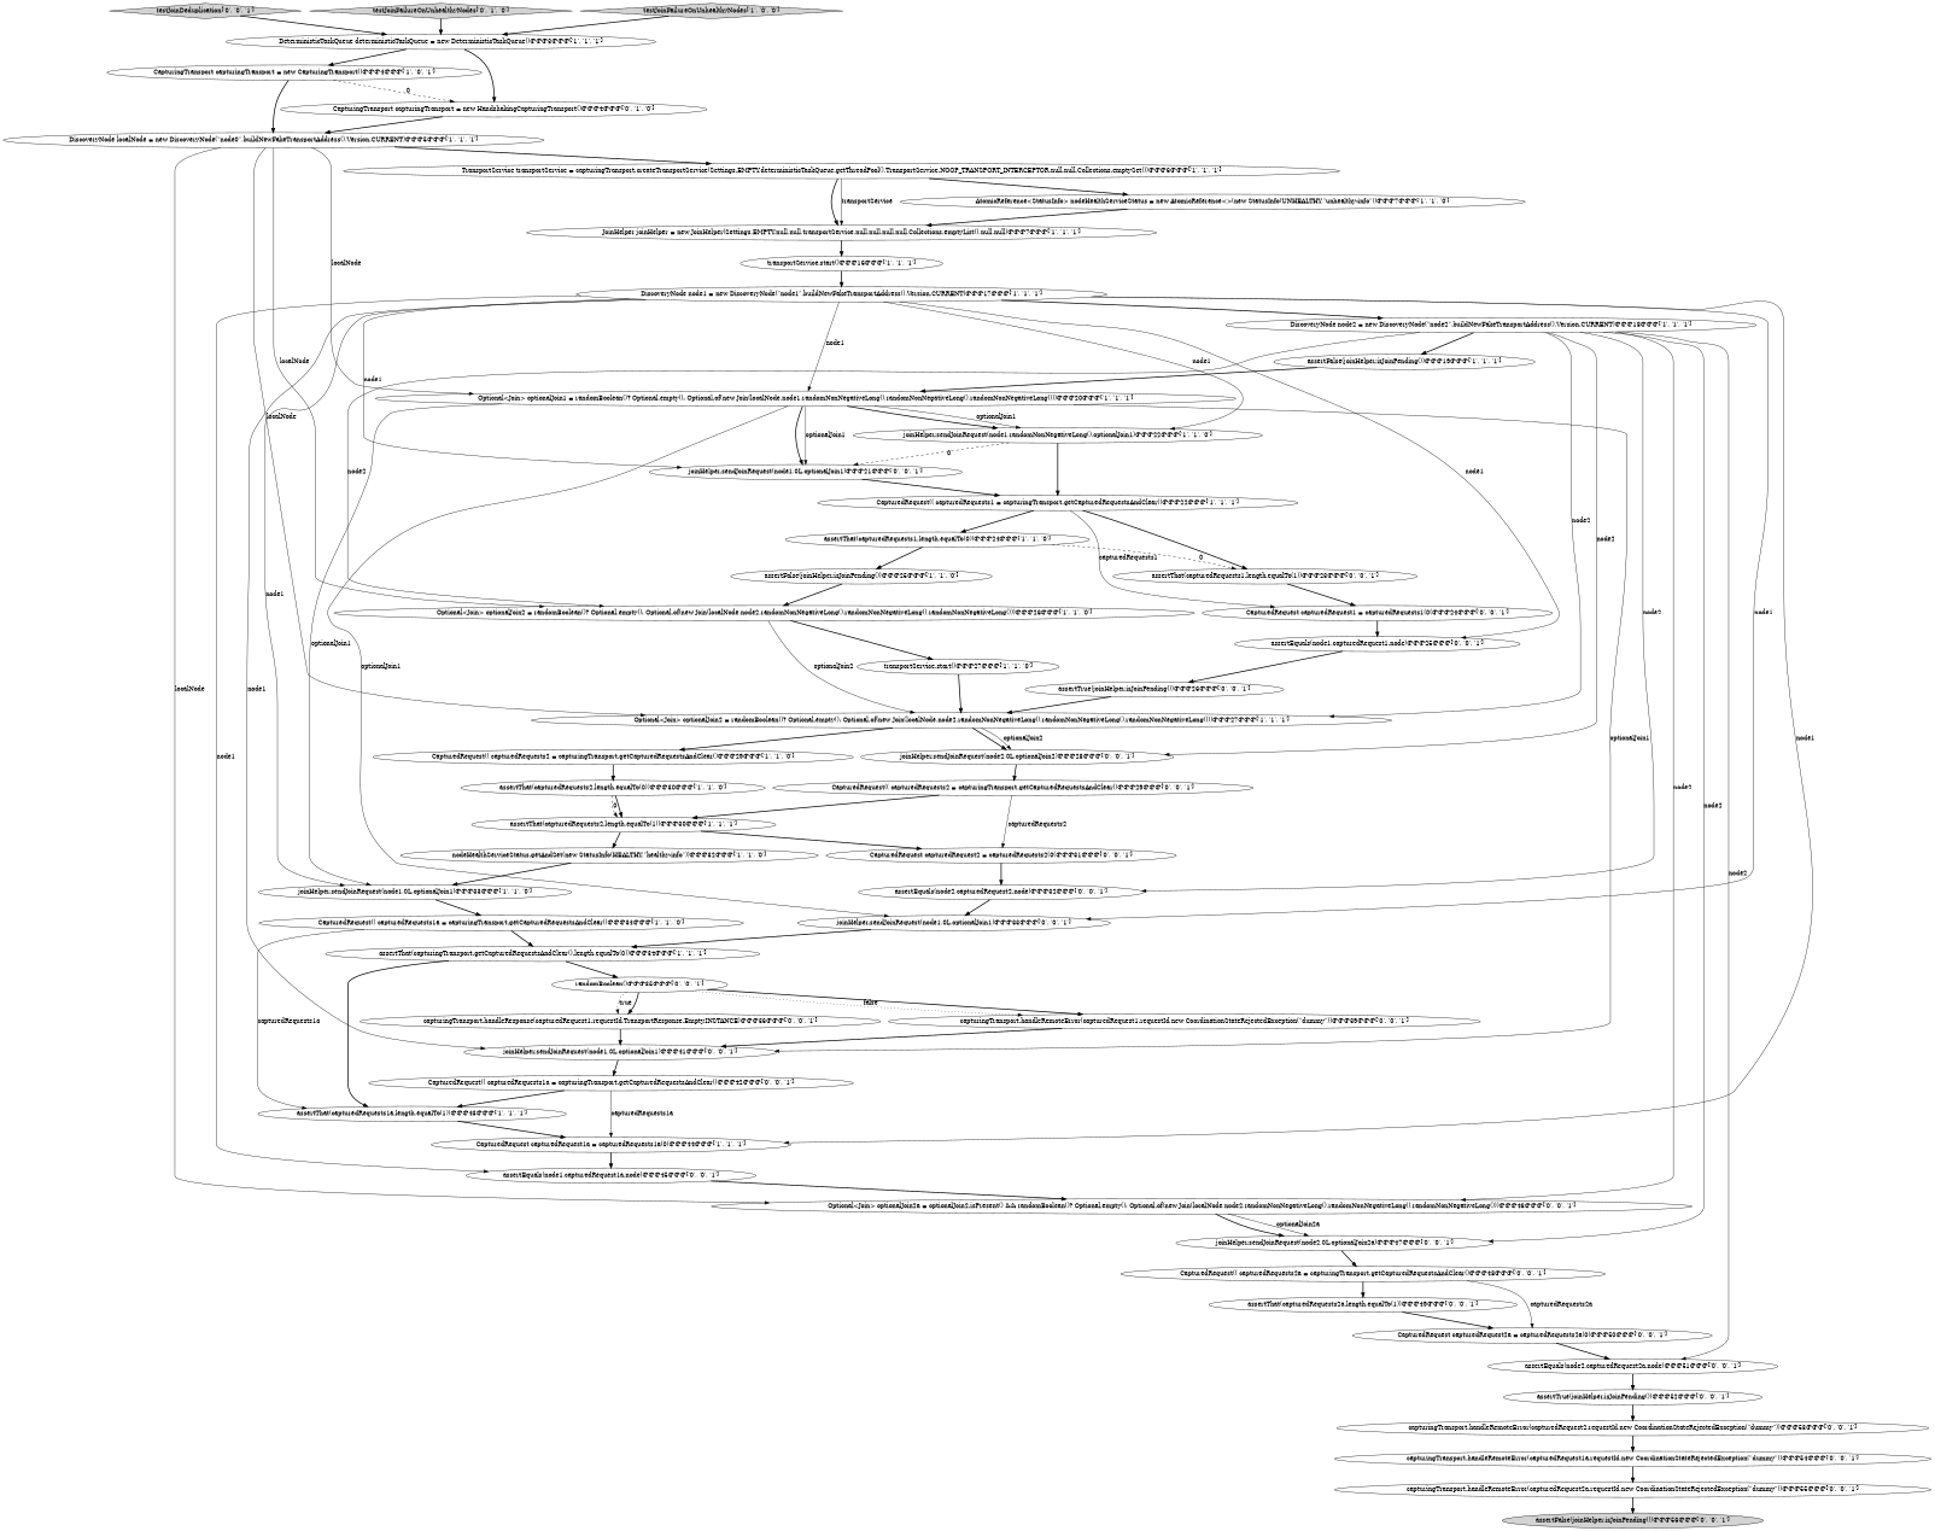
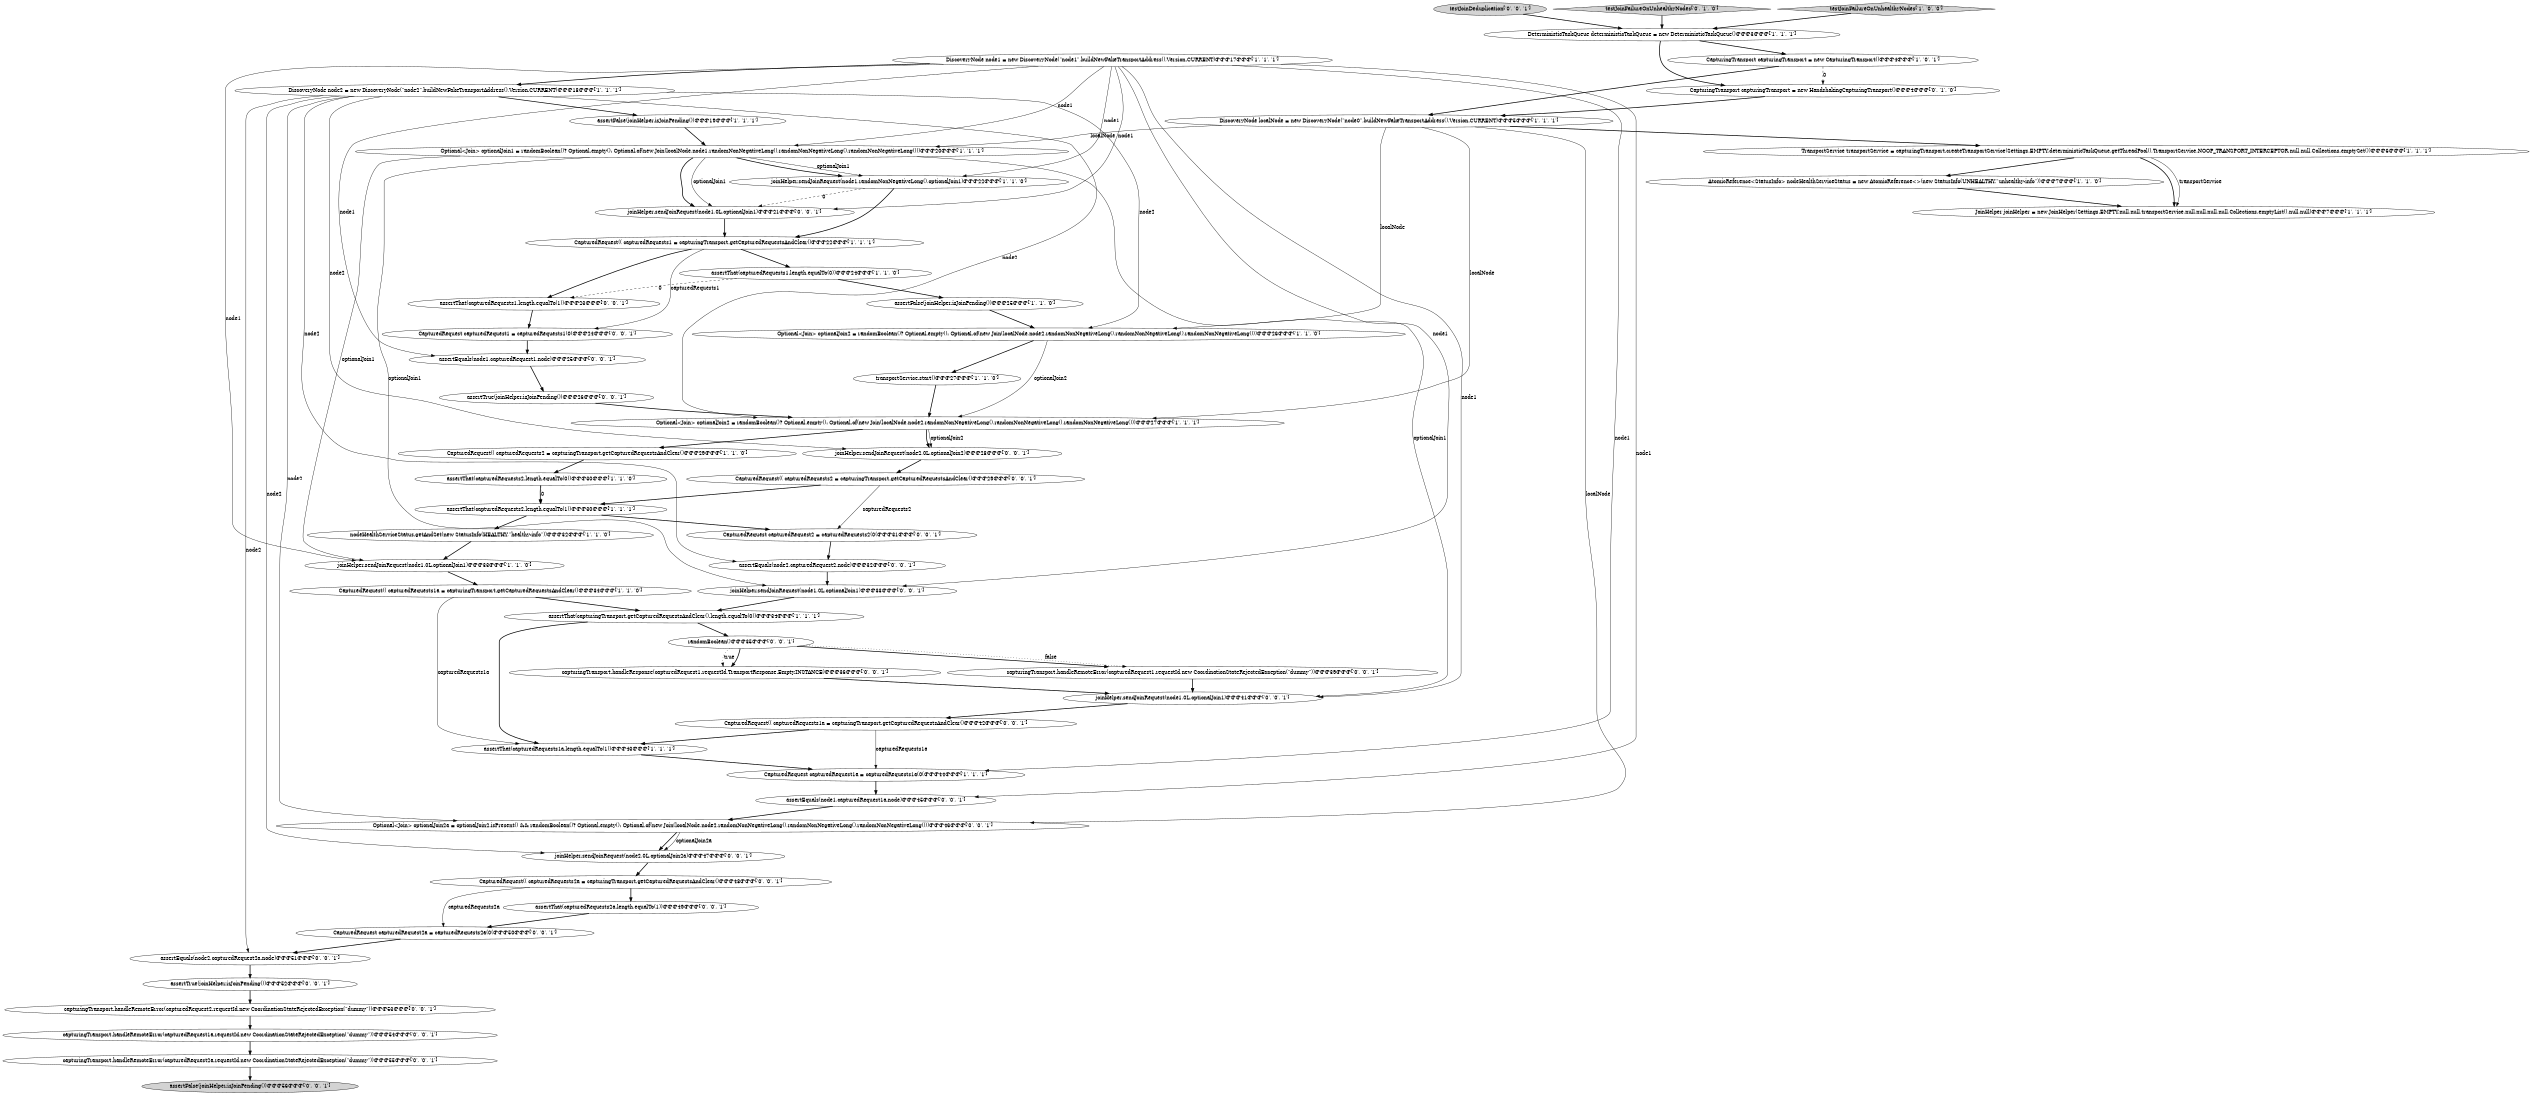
  digraph {
    node [fillcolor=white shape=ellipse style=filled]
    edge [style=bold]
-   n1 [label="transportService.start()@@@16@@@['1', '1', '1']"]
    n2 [label="DiscoveryNode node1 = new DiscoveryNode(\"node1\",buildNewFakeTransportAddress(),Version.CURRENT)@@@17@@@['1', '1', '1']"]
    n3 [label="joinHelper.sendJoinRequest(node1,0L,optionalJoin1)@@@41@@@['0', '0', '1']"]
    n4 [label="joinHelper.sendJoinRequest(node1,randomNonNegativeLong(),optionalJoin1)@@@22@@@['1', '1', '0']"]
    n5 [label="joinHelper.sendJoinRequest(node1,0L,optionalJoin1)@@@21@@@['0', '0', '1']"]
    n6 [label="joinHelper.sendJoinRequest(node1,0L,optionalJoin1)@@@33@@@['0', '0', '1']"]
    n7 [label="assertEquals(node1,capturedRequest1a.node)@@@45@@@['0', '0', '1']"]
    n8 [label="CapturedRequest capturedRequest1a = capturedRequests1a(0(@@@44@@@['1', '1', '1']"]
    n9 [label="assertEquals(node1,capturedRequest1.node)@@@25@@@['0', '0', '1']"]
    n10 [label="Optional<Join> optionalJoin1 = randomBoolean()? Optional.empty(): Optional.of(new Join(localNode,node1,randomNonNegativeLong(),randomNonNegativeLong(),randomNonNegativeLong()))@@@20@@@['1', '1', '1']"]
    n11 [label="joinHelper.sendJoinRequest(node1,0L,optionalJoin1)@@@33@@@['1', '1', '0']"]
    n12 [label="DiscoveryNode node2 = new DiscoveryNode(\"node2\",buildNewFakeTransportAddress(),Version.CURRENT)@@@18@@@['1', '1', '1']"]
    n13 [label="capturingTransport.handleRemoteError(capturedRequest2.requestId,new CoordinationStateRejectedException(\"dummy\"))@@@53@@@['0', '0', '1']"]
    n14 [label="capturingTransport.handleRemoteError(capturedRequest1a.requestId,new CoordinationStateRejectedException(\"dummy\"))@@@54@@@['0', '0', '1']"]
    n15 [label="capturingTransport.handleRemoteError(capturedRequest2a.requestId,new CoordinationStateRejectedException(\"dummy\"))@@@55@@@['0', '0', '1']"]
    n16 [label="CapturedRequest(( capturedRequests1a = capturingTransport.getCapturedRequestsAndClear()@@@34@@@['1', '1', '0']"]
    n17 [label="assertThat(capturedRequests1a.length,equalTo(1))@@@43@@@['1', '1', '1']"]
    n18 [label="assertThat(capturingTransport.getCapturedRequestsAndClear().length,equalTo(0))@@@34@@@['1', '1', '1']"]
    n19 [label="randomBoolean()@@@35@@@['0', '0', '1']"]
    n20 [label="CapturedRequest(( capturedRequests1a = capturingTransport.getCapturedRequestsAndClear()@@@42@@@['0', '0', '1']"]
    n21 [label="capturingTransport.handleRemoteError(capturedRequest1.requestId,new CoordinationStateRejectedException(\"dummy\"))@@@39@@@['0', '0', '1']"]
-   n22 [fillcolor=lightgray label="testJoinDeduplication['0', '0', '1']" shape=diamond]
+   n22 [fillcolor=lightgray label="testJoinDeduplication['0', '0', '1']"]
    n23 [label="DeterministicTaskQueue deterministicTaskQueue = new DeterministicTaskQueue()@@@3@@@['1', '1', '1']"]
    n24 [label="CapturingTransport capturingTransport = new CapturingTransport()@@@4@@@['1', '0', '1']"]
    n25 [label="CapturingTransport capturingTransport = new HandshakingCapturingTransport()@@@4@@@['0', '1', '0']"]
    n26 [label="TransportService transportService = capturingTransport.createTransportService(Settings.EMPTY,deterministicTaskQueue.getThreadPool(),TransportService.NOOP_TRANSPORT_INTERCEPTOR,null,null,Collections.emptySet())@@@6@@@['1', '1', '1']"]
    n27 [label="JoinHelper joinHelper = new JoinHelper(Settings.EMPTY,null,null,transportService,null,null,null,null,Collections.emptyList(),null,null)@@@7@@@['1', '1', '1']"]
    n28 [label="AtomicReference<StatusInfo> nodeHealthServiceStatus = new AtomicReference<>(new StatusInfo(UNHEALTHY,\"unhealthy-info\"))@@@7@@@['1', '1', '0']"]
    n29 [label="CapturedRequest(( capturedRequests1 = capturingTransport.getCapturedRequestsAndClear()@@@22@@@['1', '1', '1']"]
    n30 [label="assertThat(capturedRequests1.length,equalTo(1))@@@23@@@['0', '0', '1']"]
    n31 [label="CapturedRequest capturedRequest1 = capturedRequests1(0(@@@24@@@['0', '0', '1']"]
    n32 [label="assertThat(capturedRequests1.length,equalTo(0))@@@24@@@['1', '1', '0']"]
    n33 [label="transportService.start()@@@27@@@['1', '1', '0']"]
    n34 [label="Optional<Join> optionalJoin2 = randomBoolean()? Optional.empty(): Optional.of(new Join(localNode,node2,randomNonNegativeLong(),randomNonNegativeLong(),randomNonNegativeLong()))@@@27@@@['1', '1', '1']"]
    n35 [label="CapturedRequest(( capturedRequests2 = capturingTransport.getCapturedRequestsAndClear()@@@29@@@['1', '1', '0']"]
    n36 [label="joinHelper.sendJoinRequest(node2,0L,optionalJoin2)@@@28@@@['0', '0', '1']"]
    n37 [label="assertThat(capturedRequests2.length,equalTo(0))@@@30@@@['1', '1', '0']"]
    n38 [label="assertThat(capturedRequests2.length,equalTo(1))@@@30@@@['1', '1', '1']"]
    n39 [label="CapturedRequest capturedRequest2 = capturedRequests2(0(@@@31@@@['0', '0', '1']"]
    n40 [label="nodeHealthServiceStatus.getAndSet(new StatusInfo(HEALTHY,\"healthy-info\"))@@@32@@@['1', '1', '0']"]
    n41 [label="Optional<Join> optionalJoin2a = optionalJoin2.isPresent() && randomBoolean()? Optional.empty(): Optional.of(new Join(localNode,node2,randomNonNegativeLong(),randomNonNegativeLong(),randomNonNegativeLong()))@@@46@@@['0', '0', '1']"]
    n42 [label="joinHelper.sendJoinRequest(node2,0L,optionalJoin2a)@@@47@@@['0', '0', '1']"]
    n43 [label="CapturedRequest capturedRequest2a = capturedRequests2a(0(@@@50@@@['0', '0', '1']"]
    n44 [label="assertEquals(node2,capturedRequest2a.node)@@@51@@@['0', '0', '1']"]
    n45 [label="assertTrue(joinHelper.isJoinPending())@@@52@@@['0', '0', '1']"]
    n46 [label="capturingTransport.handleResponse(capturedRequest1.requestId,TransportResponse.Empty.INSTANCE)@@@36@@@['0', '0', '1']"]
    n47 [label="DiscoveryNode localNode = new DiscoveryNode(\"node0\",buildNewFakeTransportAddress(),Version.CURRENT)@@@5@@@['1', '1', '1']"]
    n48 [fillcolor=lightgray label="testJoinFailureOnUnhealthyNodes['0', '1', '0']" shape=diamond]
    n49 [label="assertTrue(joinHelper.isJoinPending())@@@26@@@['0', '0', '1']"]
    n50 [label="Optional<Join> optionalJoin2 = randomBoolean()? Optional.empty(): Optional.of(new Join(localNode,node2,randomNonNegativeLong(),randomNonNegativeLong(),randomNonNegativeLong()))@@@26@@@['1', '1', '0']"]
    n51 [label="CapturedRequest(( capturedRequests2 = capturingTransport.getCapturedRequestsAndClear()@@@29@@@['0', '0', '1']"]
    n52 [label="assertEquals(node2,capturedRequest2.node)@@@32@@@['0', '0', '1']"]
    n53 [label="assertFalse(joinHelper.isJoinPending())@@@25@@@['1', '1', '0']"]
    n54 [fillcolor=lightgray label="assertFalse(joinHelper.isJoinPending())@@@56@@@['0', '0', '1']"]
    n55 [label="CapturedRequest(( capturedRequests2a = capturingTransport.getCapturedRequestsAndClear()@@@48@@@['0', '0', '1']"]
    n56 [label="assertThat(capturedRequests2a.length,equalTo(1))@@@49@@@['0', '0', '1']"]
    n57 [label="assertFalse(joinHelper.isJoinPending())@@@19@@@['1', '1', '1']"]
    n58 [fillcolor=lightgray label="testJoinFailureOnUnhealthyNodes['1', '0', '0']" shape=diamond]
-   n1 -> n2
    n2 -> n3 [label=node1 style=solid]
    n2 -> n4 [label=node1 style=solid]
    n2 -> n5 [label=node1 style=solid]
    n2 -> n6 [label=node1 style=solid]
    n2 -> n7 [label=node1 style=solid]
    n2 -> n8 [label=node1 style=solid]
    n2 -> n9 [label=node1 style=solid]
    n2 -> n10 [label=node1 style=solid]
    n2 -> n11 [label=node1 style=solid]
    n2 -> n12
    n3 -> n20
    n4 -> n5 [label=0 style=dashed]
    n4 -> n29
    n5 -> n29
    n6 -> n18
    n7 -> n41
    n8 -> n7
    n9 -> n49
    n10 -> n3 [label=optionalJoin1 style=solid]
    n10 -> n4 [label=optionalJoin1 style=solid]
    n10 -> n4
    n10 -> n5
    n10 -> n5 [label=optionalJoin1 style=solid]
    n10 -> n6 [label=optionalJoin1 style=solid]
    n10 -> n11 [label=optionalJoin1 style=solid]
    n11 -> n16
    n12 -> n34 [label=node2 style=solid]
    n12 -> n36 [label=node2 style=solid]
    n12 -> n41 [label=node2 style=solid]
    n12 -> n42 [label=node2 style=solid]
    n12 -> n44 [label=node2 style=solid]
    n12 -> n50 [label=node2 style=solid]
    n12 -> n52 [label=node2 style=solid]
    n12 -> n57
    n13 -> n14
    n14 -> n15
    n15 -> n54
    n16 -> n17 [label=capturedRequests1a style=solid]
    n16 -> n18
    n17 -> n8
    n18 -> n17
    n18 -> n19
    n19 -> n21
    n19 -> n21 [label=false style=dotted]
    n19 -> n46
    n19 -> n46 [label=true style=dotted]
    n20 -> n8 [label=capturedRequests1a style=solid]
    n20 -> n17
    n21 -> n3
    n22 -> n23
    n23 -> n24
    n23 -> n25
    n24 -> n25 [label=0 style=dashed]
    n24 -> n47
    n25 -> n47
    n26 -> n27
    n26 -> n27 [label=transportService style=solid]
    n26 -> n28
-   n27 -> n1
    n28 -> n27
    n29 -> n30
    n29 -> n31 [label=capturedRequests1 style=solid]
    n29 -> n32
    n30 -> n31
    n31 -> n9
    n32 -> n30 [label=0 style=dashed]
    n32 -> n53
    n33 -> n34
    n34 -> n35
    n34 -> n36
    n34 -> n36 [label=optionalJoin2 style=solid]
    n35 -> n37
    n36 -> n51
    n37 -> n38
    n37 -> n38 [label=0 style=dashed]
    n38 -> n39
    n38 -> n40
    n39 -> n52
    n40 -> n11
    n41 -> n42
    n41 -> n42 [label=optionalJoin2a style=solid]
    n42 -> n55
    n43 -> n44
    n44 -> n45
    n45 -> n13
    n46 -> n3
    n47 -> n10 [label=localNode style=solid]
    n47 -> n26
    n47 -> n34 [label=localNode style=solid]
    n47 -> n41 [label=localNode style=solid]
    n47 -> n50 [label=localNode style=solid]
    n48 -> n23
    n49 -> n34
    n50 -> n33
    n50 -> n34 [label=optionalJoin2 style=solid]
    n51 -> n38
    n51 -> n39 [label=capturedRequests2 style=solid]
    n52 -> n6
    n53 -> n50
    n55 -> n43 [label=capturedRequests2a style=solid]
    n55 -> n56
    n56 -> n43
    n57 -> n10
    n58 -> n23
  }
